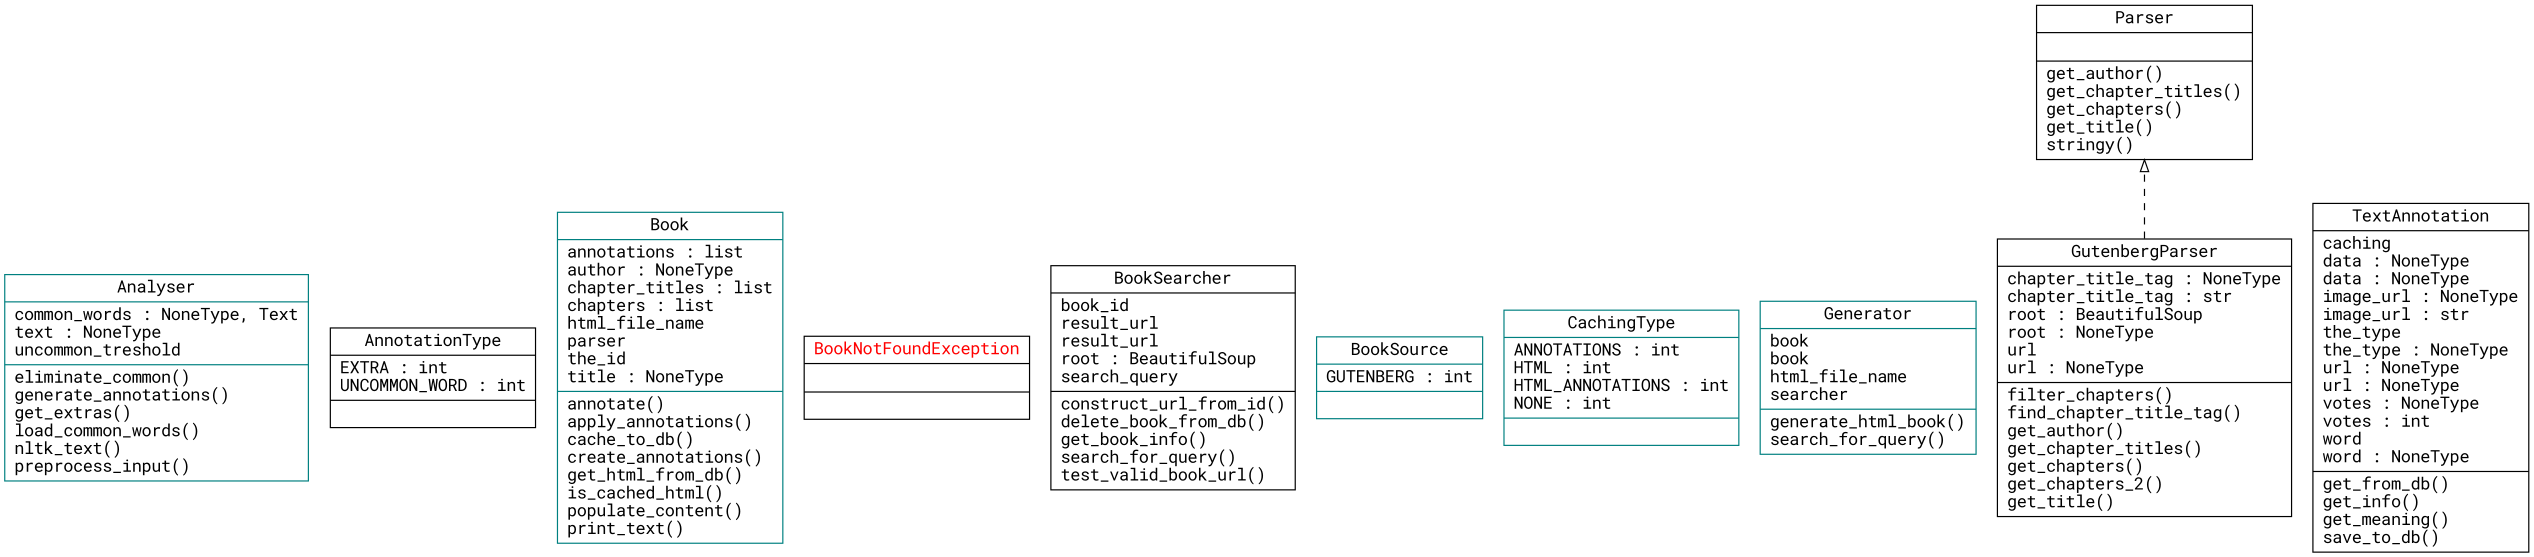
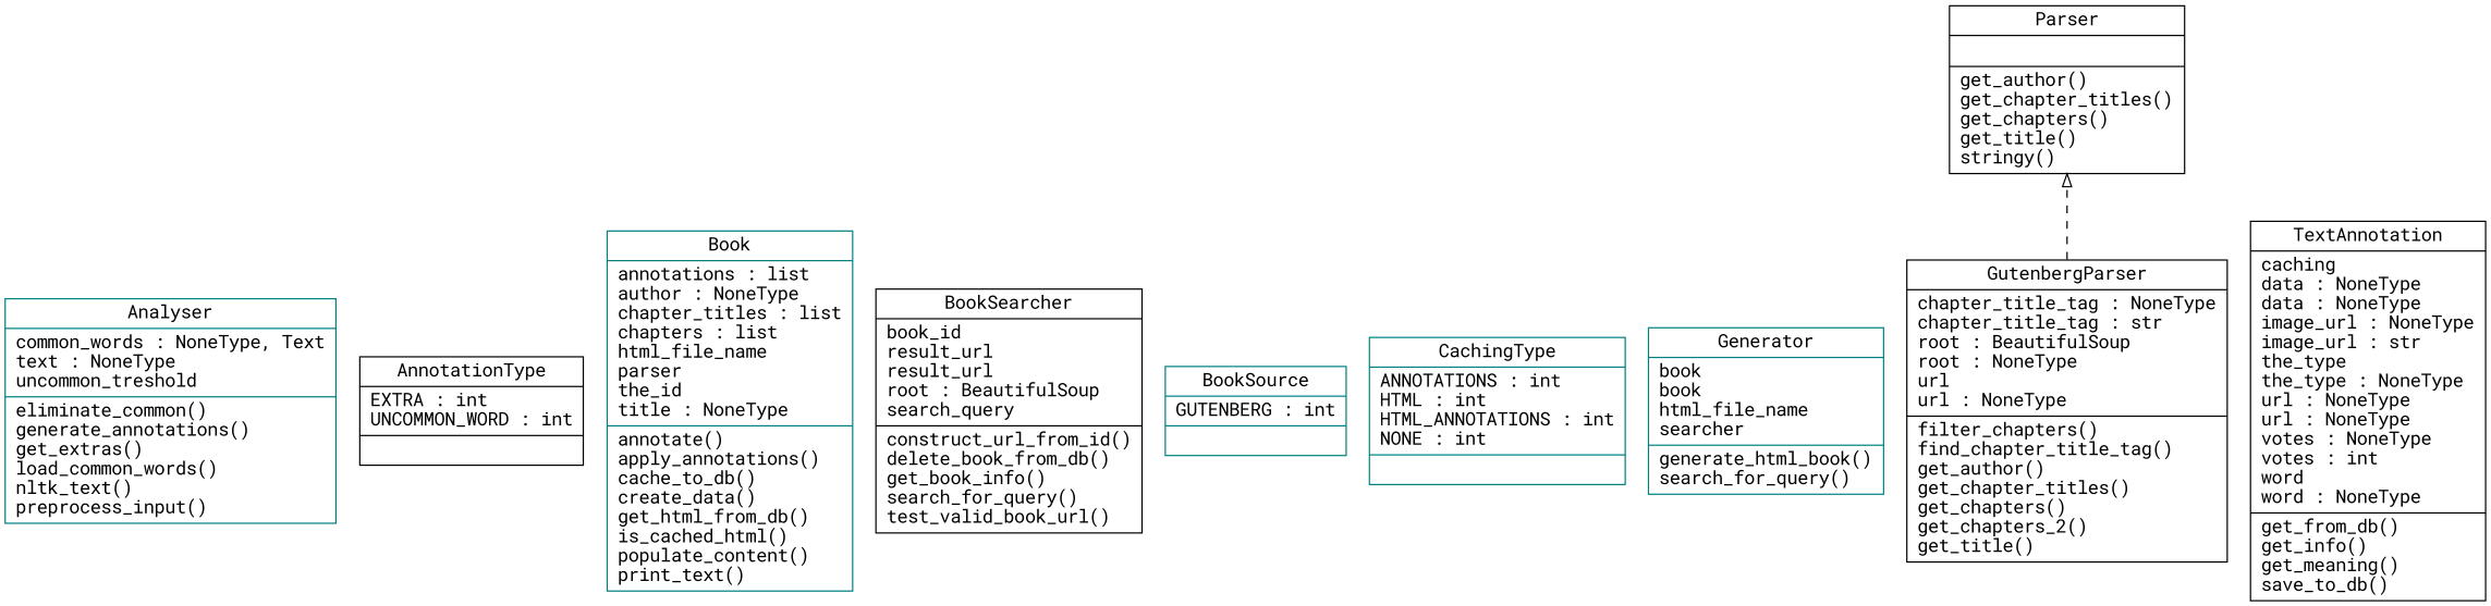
  digraph {
    rankdir=BT
    fontname="Roboto Mono"
    node [shape=record color=black fontname="Roboto Mono"]
    n1 [label="{Analyser|common_words : NoneType, Text\ltext : NoneType\luncommon_treshold\l|eliminate_common()\lgenerate_annotations()\lget_extras()\lload_common_words()\lnltk_text()\lpreprocess_input()\l}" color=teal]
    n2 [label="{AnnotationType|EXTRA : int\lUNCOMMON_WORD : int\l|}"]
-   n3 [label="{Book|annotations : list\lauthor : NoneType\lchapter_titles : list\lchapters : list\lhtml_file_name\lparser\lthe_id\ltitle : NoneType\l|annotate()\lapply_annotations()\lcache_to_db()\lcreate_annotations()\lget_html_from_db()\lis_cached_html()\lpopulate_content()\lprint_text()\l}" color=teal]
-   n4 [fontcolor=red label="{BookNotFoundException|\l|}"]
+   n3 [label="{Book|annotations : list\lauthor : NoneType\lchapter_titles : list\lchapters : list\lhtml_file_name\lparser\lthe_id\ltitle : NoneType\l|annotate()\lapply_annotations()\lcache_to_db()\lcreate_data()\lget_html_from_db()\lis_cached_html()\lpopulate_content()\lprint_text()\l}" color=teal]
    n5 [label="{BookSearcher|book_id\lresult_url\lresult_url\lroot : BeautifulSoup\lsearch_query\l|construct_url_from_id()\ldelete_book_from_db()\lget_book_info()\lsearch_for_query()\ltest_valid_book_url()\l}"]
    n6 [label="{BookSource|GUTENBERG : int\l|}" color=teal]
    n7 [label="{CachingType|ANNOTATIONS : int\lHTML : int\lHTML_ANNOTATIONS : int\lNONE : int\l|}" color=teal]
    n8 [label="{Generator|book\lbook\lhtml_file_name\lsearcher\l|generate_html_book()\lsearch_for_query()\l}" color=teal]
    n9 [label="{GutenbergParser|chapter_title_tag : NoneType\lchapter_title_tag : str\lroot : BeautifulSoup\lroot : NoneType\lurl\lurl : NoneType\l|filter_chapters()\lfind_chapter_title_tag()\lget_author()\lget_chapter_titles()\lget_chapters()\lget_chapters_2()\lget_title()\l}"]
    n10 [label="{Parser|\l|get_author()\lget_chapter_titles()\lget_chapters()\lget_title()\lstringy()\l}"]
    n11 [label="{TextAnnotation|caching\ldata : NoneType\ldata : NoneType\limage_url : NoneType\limage_url : str\lthe_type\lthe_type : NoneType\lurl : NoneType\lurl : NoneType\lvotes : NoneType\lvotes : int\lword\lword : NoneType\l|get_from_db()\lget_info()\lget_meaning()\lsave_to_db()\l}"]
    n9 -> n10 [arrowhead=empty arrowtail=none style=dashed fontname="Roboto Mono"]
  }
